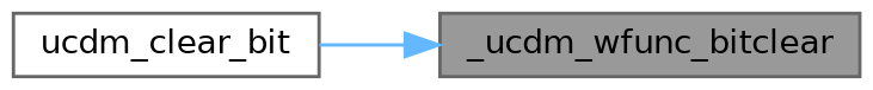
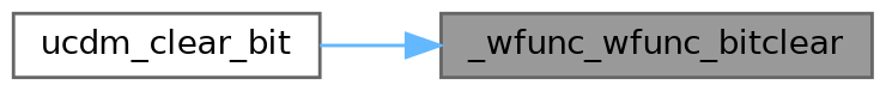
  digraph {
    rankdir=RL
    node [fontname=Helvetica fontsize=10 shape=box style=filled]
-   n1 [color=gray40 fillcolor=grey60 fontcolor=black height=0.2 label=_ucdm_wfunc_bitclear width=0.4]
+   n1 [color=gray40 fillcolor=grey60 fontcolor=black height=0.2 label=_wfunc_wfunc_bitclear width=0.4]
    n2 [color=grey40 fillcolor=white height=0.2 label=ucdm_clear_bit width=0.4]
    n1 -> n2 [color=steelblue1 dir=back fontname=Helvetica fontsize=10 labelfontname=Helvetica labelfontsize=10 style=solid]
  }
